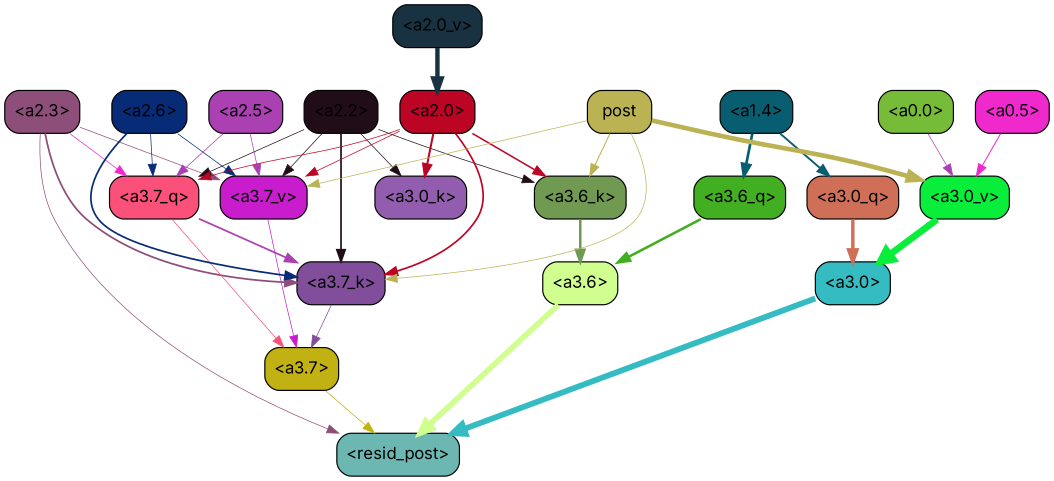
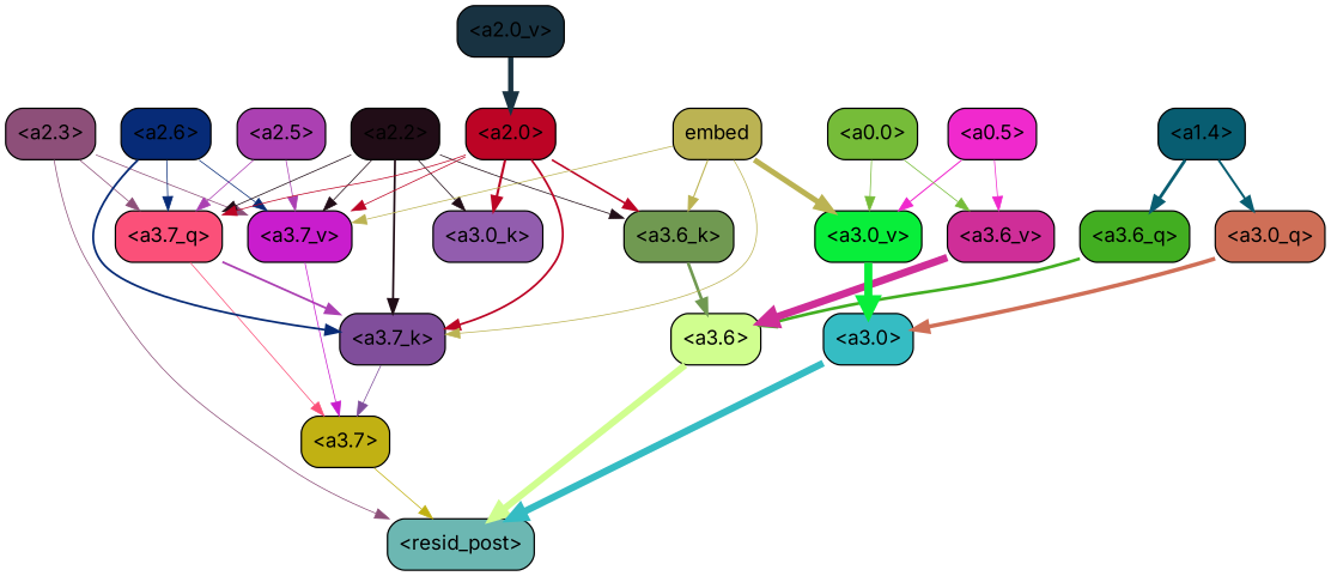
  strict digraph {
    fontname=Inter
    splines=true
    node [color=black fontname=Inter shape=box style="filled, rounded"]
    edge [color="#210d17" fontname=Inter penwidth=0.6]
    "<a3.7>" [fillcolor="#c1b113"]
    "<resid_post>" [fillcolor="#6cb7b2"]
    "<a3.6>" [fillcolor="#d0fe8f"]
    "<a3.0>" [fillcolor="#35bcc3"]
    "<a2.3>" [fillcolor="#8d4f79"]
    "<a3.7_q>" [fillcolor="#fb5079"]
    "<a3.7_k>" [fillcolor="#804e9b"]
    "<a3.7_v>" [fillcolor="#c91dcd"]
    "<a3.6_q>" [fillcolor="#42ae21"]
    "<a3.0_q>" [fillcolor="#cf6f57"]
    "<a3.6_k>" [fillcolor="#709951"]
    "<a3.0_k>" [fillcolor="#925dae"]
+   "<a3.6_v>" [fillcolor="#cf2e98"]
    "<a3.0_v>" [fillcolor="#08ee3a"]
    "<a2.6>" [fillcolor="#072b77"]
    "<a2.5>" [fillcolor="#ab40b2"]
    "<a2.2>" [fillcolor="#210d17"]
    "<a2.0>" [fillcolor="#bc0425"]
    "<a1.4>" [fillcolor="#085d71"]
-   embed [fillcolor="#bbb353" label=post]
+   embed [fillcolor="#bbb353"]
    "<a0.5>" [fillcolor="#f029cd"]
    "<a0.0>" [fillcolor="#76bc39"]
    "<a2.0_v>" [fillcolor="#183241"]
    "<a3.7>" -> "<resid_post>" [color="#c1b113"]
    "<a3.6>" -> "<resid_post>" [color="#d0fe8f" penwidth=4.746312499046326]
    "<a3.0>" -> "<resid_post>" [color="#35bcc3" penwidth=4.896343111991882]
    "<a2.3>" -> "<resid_post>" [color="#8d4f79"]
-   "<a2.3>" -> "<a3.7_q>" [color="#f029cd"]
-   "<a2.3>" -> "<a3.7_k>" [color="#8d4f79" penwidth=1.467104621231556]
+   "<a2.3>" -> "<a3.7_q>" [color="#8d4f79"]
    "<a2.3>" -> "<a3.7_v>" [color="#8d4f79"]
    "<a3.7_q>" -> "<a3.7>" [color="#fb5079"]
    "<a3.7_q>" -> "<a3.7_k>" [color="#ab40b2" penwidth=1.4526091292500496]
    "<a3.7_k>" -> "<a3.7>" [color="#804e9b"]
    "<a3.7_v>" -> "<a3.7>" [color="#c91dcd"]
    "<a3.6_q>" -> "<a3.6>" [color="#42ae21" penwidth=2.160832464694977]
    "<a3.0_q>" -> "<a3.0>" [color="#cf6f57" penwidth=2.870753765106201]
    "<a3.6_k>" -> "<a3.6>" [color="#709951" penwidth=2.13908451795578]
+   "<a3.6_v>" -> "<a3.6>" [color="#cf2e98" penwidth=5.297133803367615]
    "<a3.0_v>" -> "<a3.0>" [color="#08ee3a" penwidth=5.680712580680847]
    "<a2.6>" -> "<a3.7_q>" [color="#072b77"]
    "<a2.6>" -> "<a3.7_k>" [color="#072b77" penwidth=1.4453159049153328]
    "<a2.6>" -> "<a3.7_v>" [color="#072b77"]
    "<a2.5>" -> "<a3.7_q>" [color="#ab40b2"]
    "<a2.5>" -> "<a3.7_v>" [color="#ab40b2"]
    "<a2.2>" -> "<a3.7_q>"
    "<a2.2>" -> "<a3.7_k>" [penwidth=1.4310357049107552]
    "<a2.2>" -> "<a3.7_v>"
    "<a2.2>" -> "<a3.6_k>"
    "<a2.2>" -> "<a3.0_k>"
    "<a2.0>" -> "<a3.7_q>" [color="#bc0425"]
    "<a2.0>" -> "<a3.7_k>" [color="#bc0425" penwidth=1.4314699843525887]
    "<a2.0>" -> "<a3.7_v>" [color="#bc0425"]
    "<a2.0>" -> "<a3.6_k>" [color="#bc0425" penwidth=1.2950235605239868]
    "<a2.0>" -> "<a3.0_k>" [color="#bc0425" penwidth=1.712992787361145]
    "<a1.4>" -> "<a3.6_q>" [color="#085d71" penwidth=2.2719132900238037]
    "<a1.4>" -> "<a3.0_q>" [color="#085d71" penwidth=1.5932877659797668]
    embed -> "<a3.7_k>" [color="#bbb353"]
    embed -> "<a3.7_v>" [color="#bbb353"]
    embed -> "<a3.6_k>" [color="#bbb353" penwidth=0.891706109046936]
    embed -> "<a3.0_v>" [color="#bbb353" penwidth=3.9005755856633186]
+   "<a0.5>" -> "<a3.6_v>" [color="#f029cd"]
    "<a0.5>" -> "<a3.0_v>" [color="#f029cd" penwidth=0.8493617177009583]
-   "<a0.0>" -> "<a3.0_v>" [color="#ab40b2"]
+   "<a0.0>" -> "<a3.6_v>" [color="#76bc39"]
+   "<a0.0>" -> "<a3.0_v>" [color="#76bc39"]
    "<a2.0_v>" -> "<a2.0>" [color="#183241" penwidth=3.7102378383278847]
  }
